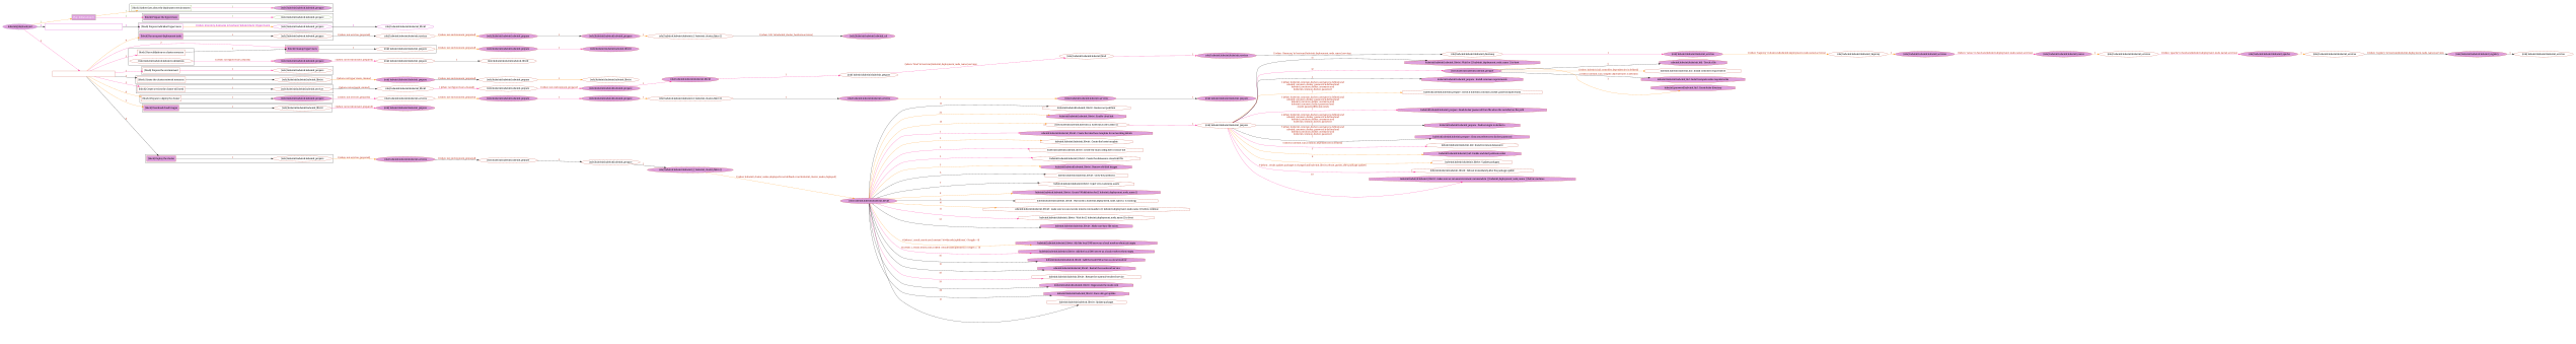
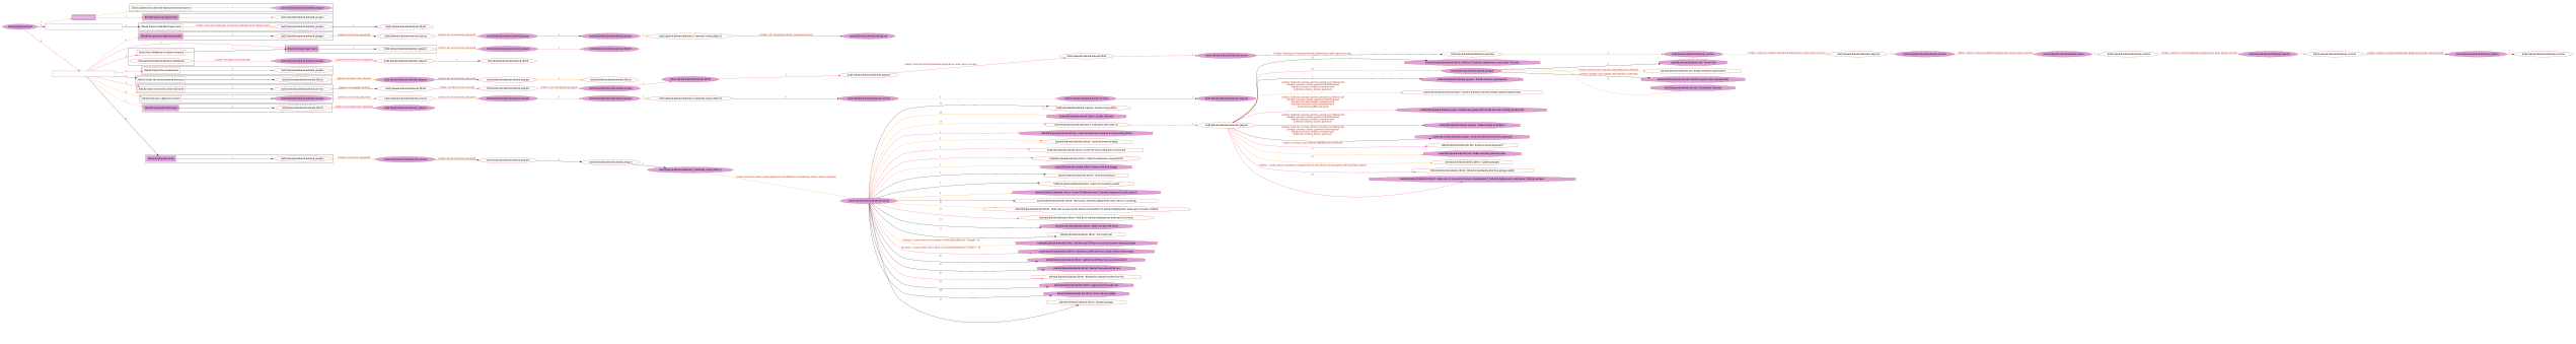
  digraph {
    concentrate=true
    fontname=Merriweather
    ordering=in
    rankdir=LR
    node [color="#bb2811" fillcolor=white fontname=Merriweather style=filled]
    edge [color=black fontcolor="#bb2811" fontname=Merriweather]
    n1 [color="#729a32" fillcolor=plum label="[role] kubeinit.kubeinit.kubeinit_prepare"]
    n2 [color="#729a32" label="[block] Gather facts about the deployment environment" shape=box]
    n3 [color="#729a32" label="[role] kubeinit.kubeinit.kubeinit_prepare"]
    n4 [color="#729a32" fillcolor=plum label="[block] Prepare the hypervisors" shape=box]
    n5 [color="#729a32" fillcolor=plum fontcolor="#ffffff" label="Play: Initial setup (1)" shape=box]
    n6 [color="#c903ba" label="[role] kubeinit.kubeinit.kubeinit_libvirt"]
    n7 [color="#c903ba" label="[role] kubeinit.kubeinit.kubeinit_prepare"]
    n8 [label="[role] kubeinit.kubeinit.kubeinit_prepare"]
    n9 [fillcolor=plum label="[role] kubeinit.kubeinit.kubeinit_libvirt"]
    n10 [fillcolor=plum label="[role] kubeinit.kubeinit.kubeinit_prepare"]
    n11 [label="[role] kubeinit.kubeinit.kubeinit_prepare"]
    n12 [label="[role] kubeinit.kubeinit.kubeinit_libvirt"]
    n13 [label="[role] kubeinit.kubeinit.kubeinit_prepare"]
    n14 [fillcolor=plum label="[role] kubeinit.kubeinit.kubeinit_prepare"]
    n15 [label="[role] kubeinit.kubeinit.kubeinit_libvirt"]
    n16 [label="[role] kubeinit.kubeinit.kubeinit_prepare"]
    n17 [fillcolor=plum label="[role] kubeinit.kubeinit.kubeinit_prepare"]
    n18 [label="[role] kubeinit.kubeinit.kubeinit_bind"]
    n19 [label="[role] kubeinit.kubeinit.kubeinit_prepare"]
    n20 [fillcolor=plum label="[role] kubeinit.kubeinit.kubeinit_libvirt"]
    n21 [fillcolor=plum label="[role] kubeinit.kubeinit.kubeinit_prepare"]
    n22 [label="[role] kubeinit.kubeinit.kubeinit_prepare"]
    n23 [fillcolor=plum label="[role] kubeinit.kubeinit.kubeinit_prepare"]
    n24 [label="[role] kubeinit.kubeinit.kubeinit_{{ kubeinit_cluster_distro }}"]
    n25 [fillcolor=plum label="[role] kubeinit.kubeinit.kubeinit_prepare"]
    n26 [fillcolor=plum label="[role] kubeinit.kubeinit.kubeinit_prepare"]
    n27 [label="[role] kubeinit.kubeinit.kubeinit_services"]
    n28 [fillcolor=plum label="[role] kubeinit.kubeinit.kubeinit_prepare"]
    n29 [fillcolor=plum label="[role] kubeinit.kubeinit.kubeinit_prepare"]
    n30 [fillcolor=plum label="[role] kubeinit.kubeinit.kubeinit_prepare"]
    n31 [label="kubeinit.kubeinit.kubeinit_kid : Install controller requirements" shape=octagon]
    n32 [fillcolor=plum label="kubeinit.kubeinit.kubeinit_kid : Install compute nodes requirements" shape=octagon]
    n33 [fillcolor=plum label="kubeinit.password.kubeinit_kid : Create kube directory" shape=octagon]
    n34 [fillcolor=plum label="kubeinit.kubeinit.kubeinit_kid : Touch a file" shape=octagon]
    n35 [label="[role] kubeinit.kubeinit.kubeinit_prepare"]
    n36 [fillcolor=plum label="kubeinit.kubeinit.kubeinit_prepare : Install common requirements" shape=octagon]
    n37 [label="kubeinit.kubeinit.kubeinit_prepare : Check if kubeinit_common_docker_password path exists" shape=octagon]
    n38 [fillcolor=plum label="kubeinit.kubeinit.kubeinit_prepare : Read docker password from file when the variable has the path" shape=octagon]
    n39 [fillcolor=plum label="kubeinit.kubeinit.kubeinit_prepare : Podman login to docker.io" shape=octagon]
    n40 [fillcolor=plum label="kubeinit.kubeinit.kubeinit_prepare : Clear any reference to docker password" shape=octagon]
    n41 [label="kubeinit.kubeinit.kubeinit_kid : Install common datasource" shape=octagon]
    n42 [fillcolor=plum label="kubeinit.kubeinit.kubeinit_kid : Enable and start podman.socket" shape=octagon]
    n43 [label="kubeinit.kubeinit.kubeinit_libvirt : Update packages" shape=octagon]
    n44 [label="kubeinit.kubeinit.kubeinit_libvirt : Reboot immediately after the package update" shape=octagon]
    n45 [fillcolor=plum label="kubeinit.kubeinit.kubeinit_libvirt : make sure we can execute remote commands in {{ kubeinit_deployment_node_name }} before continue" shape=octagon]
    n46 [fillcolor=plum label="kubeinit.kubeinit.kubeinit_libvirt : Wait for {{ kubeinit_deployment_node_name }} to boot" shape=octagon]
    n47 [fillcolor=plum label="[role] kubeinit.kubeinit.kubeinit_{{ kubeinit_cluster_distro }}"]
    n48 [label="[role] kubeinit.kubeinit.kubeinit_prepare"]
    n49 [label="[role] kubeinit.kubeinit.kubeinit_prepare"]
    n50 [fillcolor=plum label="[role] kubeinit.kubeinit.kubeinit_services"]
    n51 [label="[role] kubeinit.kubeinit.kubeinit_prepare"]
    n52 [label="[role] kubeinit.kubeinit.kubeinit_{{ kubeinit_cluster_distro }}"]
    n53 [fillcolor=plum label="[role] kubeinit.kubeinit.kubeinit_prepare"]
    n54 [fillcolor=plum label="[role] kubeinit.kubeinit.kubeinit_prepare"]
    n55 [label="[role] kubeinit.kubeinit.kubeinit_services"]
    n56 [label="[role] kubeinit.kubeinit.kubeinit_prepare"]
    n57 [label="[role] kubeinit.kubeinit.kubeinit_services"]
    n58 [fillcolor=plum label="[role] kubeinit.kubeinit.kubeinit_nexus"]
    n59 [label="[role] kubeinit.kubeinit.kubeinit_libvirt"]
    n60 [label="[role] kubeinit.kubeinit.kubeinit_libvirt"]
    n61 [label="[role] kubeinit.kubeinit.kubeinit_libvirt"]
    n62 [label="[role] kubeinit.kubeinit.kubeinit_{{ kubeinit_cluster_distro }}"]
    n63 [fillcolor=plum label="[role] kubeinit.kubeinit.kubeinit_libvirt"]
    n64 [fillcolor=plum label="kubeinit.kubeinit.kubeinit_libvirt : Create the interfaces template for networking details" shape=octagon]
    n65 [label="kubeinit.kubeinit.kubeinit_libvirt : Create the hosts template" shape=octagon]
    n66 [label="kubeinit.kubeinit.kubeinit_libvirt : Create the main config file for cloud-init" shape=octagon]
    n67 [label="kubeinit.kubeinit.kubeinit_libvirt : Create the datasource cloud-init file" shape=octagon]
    n68 [fillcolor=plum label="kubeinit.kubeinit.kubeinit_libvirt : Remove old disk images" shape=octagon]
    n69 [label="kubeinit.kubeinit.kubeinit_libvirt : Grow the partitions" shape=octagon]
    n70 [label="kubeinit.kubeinit.kubeinit_libvirt : Inject virt-customize assets" shape=octagon]
    n71 [fillcolor=plum label="kubeinit.kubeinit.kubeinit_libvirt : Create VM definition for {{ kubeinit_deployment_node_name }}" shape=octagon]
    n72 [label="kubeinit.kubeinit.kubeinit_libvirt : Wait until {{ kubeinit_deployment_node_name }} is running" shape=octagon]
    n73 [label="kubeinit.kubeinit.kubeinit_libvirt : make sure we can execute remote commands in {{ kubeinit_deployment_node_name }} before continue" shape=octagon]
    n74 [label="kubeinit.kubeinit.kubeinit_libvirt : Wait for {{ kubeinit_deployment_node_name }} to boot" shape=octagon]
    n75 [fillcolor=plum label="kubeinit.kubeinit.kubeinit_libvirt : Make sure base file exists" shape=octagon]
+   n76 [label="kubeinit.kubeinit.kubeinit_libvirt : Get resolv lines" shape=octagon]
    n77 [fillcolor=plum label="kubeinit.kubeinit.kubeinit_libvirt : Add the local DNS server as a local resolver when not empty" shape=octagon]
    n78 [fillcolor=plum label="kubeinit.kubeinit.kubeinit_libvirt : Add the local DNS server as a local resolver when empty" shape=octagon]
    n79 [fillcolor=plum label="kubeinit.kubeinit.kubeinit_libvirt : Add the local DNS server as a local resolver" shape=octagon]
    n80 [fillcolor=plum label="kubeinit.kubeinit.kubeinit_libvirt : Restart the resolvconf service" shape=octagon]
    n81 [label="kubeinit.kubeinit.kubeinit_libvirt : Restart the systemd-resolved service" shape=octagon]
    n82 [fillcolor=plum label="kubeinit.kubeinit.kubeinit_libvirt : Regenerate the resolv.conf" shape=octagon]
    n83 [fillcolor=plum label="kubeinit.kubeinit.kubeinit_libvirt : Force old-get update" shape=octagon]
    n84 [label="kubeinit.kubeinit.kubeinit_libvirt : Update packages" shape=octagon]
-   n85 [label="kubeinit.kubeinit.kubeinit_libvirt : Resize root partition" shape=octagon]
+   n85 [label="kubeinit.kubeinit.kubeinit_haproxy : Resize root partition" shape=octagon]
    n86 [fillcolor=plum label="kubeinit.kubeinit.kubeinit_libvirt : Enable cloud init" shape=octagon]
    n87 [fillcolor=plum label="[role] kubeinit.kubeinit.kubeinit_services"]
    n88 [fillcolor=plum label="[role] kubeinit.kubeinit.kubeinit_services"]
    n89 [fillcolor=plum label="[role] kubeinit.kubeinit.kubeinit_nfs"]
    n90 [label="[role] kubeinit.kubeinit.kubeinit_services"]
    n91 [label="[role] kubeinit.kubeinit.kubeinit_services"]
    n92 [fillcolor=plum label="[role] kubeinit.kubeinit.kubeinit_registry"]
    n93 [label="[role] kubeinit.kubeinit.kubeinit_services"]
    n94 [fillcolor=plum label="[role] kubeinit.kubeinit.kubeinit_apache"]
    n95 [fillcolor=plum label="[role] kubeinit.kubeinit.kubeinit_services"]
    n96 [label="[role] kubeinit.kubeinit.kubeinit_haproxy"]
    n97 [fillcolor=plum label="[role] kubeinit.kubeinit.kubeinit_services"]
    n98 [label="[role] kubeinit.kubeinit.kubeinit_dnsmasq"]
    n99 [fillcolor=plum label="[role] kubeinit.kubeinit.kubeinit_services"]
    n100 [color="#c903ba" label="[block] Prepare individual hypervisors" shape=box]
    n101 [color="#c903ba" fontcolor="#ffffff" label="Play: Prepare all hypervisor hosts to deploy service and cluster nodes (0)" shape=box]
    n102 [label="[block] Prepare the environment" shape=box]
    n103 [fillcolor=plum label="[block] Cleanup hypervisors" shape=box]
    n104 [label="[role] kubeinit.kubeinit.kubeinit_validations"]
    n105 [label="[block] Run validations on cluster resources" shape=box]
    n106 [label="[block] Create the cluster network resources" shape=box]
    n107 [label="[block] Create services the cluster will need" shape=box]
    n108 [label="[block] Prepare to deploy the cluster" shape=box]
    n109 [fillcolor=plum label="[block] Download cloud images" shape=box]
    n110 [fillcolor=plum label="[block] Deploy the cluster" shape=box]
    n111 [fillcolor=plum label="[block] Run any post-deployment tasks" shape=box]
    n112 [fontcolor="#ffffff" label="Play: Run cluster deployment on prepared hypervisors (1)" shape=box]
    "kubeinit/playbook.yml" [fillcolor=plum style="dotted,filled" color=""]
    subgraph sub_1 {
      n5
      subgraph cluster_2 {
        n1
        n2
      }
      subgraph cluster_3 {
        n3
        n4
      }
    }
    subgraph sub_4 {
      n1
      n3
      n6
      n7
      n8
      n9
      n10
      n11
      n12
      n13
      n14
      n15
      n16
      n17
      n18
      n19
      n20
      n21
      n22
      n23
      n24
      n25
      n26
      n27
      n28
      n29
      n30
      n31
      n32
      n33
      n34
      n35
      n36
      n37
      n38
      n39
      n40
      n41
      n42
      n43
      n44
      n45
      n46
      n47
      n48
      n49
      n50
      n51
      n52
      n53
      n54
      n55
      n56
    }
    subgraph sub_5 {
      n57
      n58
    }
    subgraph sub_6 {
      n6
      n9
      n12
      n15
      n17
      n19
      n20
      n22
      n29
      n59
      n60
      n61
      n62
      n63
      n64
      n65
      n66
      n67
      n68
      n69
      n70
      n71
      n72
      n73
      n74
      n75
+     n76
      n77
      n78
      n79
      n80
      n81
      n82
      n83
      n84
      n85
      n86
    }
    subgraph sub_7 {
      n18
      n87
    }
    subgraph sub_8 {
      n24
      n35
      n47
      n52
      n62
      n63
      n88
      n89
    }
    subgraph sub_9 {
      n23
      n26
      n27
      n49
      n50
      n54
      n55
      n57
      n58
      n60
      n87
      n88
      n90
      n91
      n92
      n93
      n94
      n95
      n96
      n97
      n98
      n99
    }
    subgraph sub_10 {
      n101
      subgraph cluster_11 {
        n7
        n100
      }
    }
    subgraph sub_12 {
      n112
      subgraph cluster_13 {
        n8
        n102
      }
      subgraph cluster_14 {
        n11
        n103
      }
      subgraph cluster_15 {
        n104
        n105
      }
      subgraph cluster_16 {
        n59
        n106
      }
      subgraph cluster_17 {
        n90
        n107
      }
      subgraph cluster_18 {
        n28
        n108
      }
      subgraph cluster_19 {
        n61
        n109
      }
      subgraph cluster_20 {
        n51
        n110
      }
      subgraph cluster_21 {
        n56
        n111
      }
    }
    subgraph sub_22 {
      n14
      n104
    }
    subgraph sub_23 {
      n91
      n92
    }
    subgraph sub_24 {
      n93
      n94
    }
    subgraph sub_25 {
      n95
      n96
    }
    subgraph sub_26 {
      n97
      n98
    }
    subgraph sub_27 {
      n89
    }
    n2 -> n1 [color=deeppink fontcolor="#729a32" label="1 "]
    n4 -> n3 [color=deeppink fontcolor="#729a32" label="1 "]
    n5 -> n2 [color=darkorange fontcolor="#729a32" label=1]
    n5 -> n4 [color=deeppink fontcolor="#729a32" label=2]
    n7 -> n6 [fontcolor="#c903ba" label="1 "]
    n10 -> n9 [color=deeppink label="1 "]
    n11 -> n10 [color=darkorange label="1 [when: not environment_prepared]"]
    n13 -> n12 [label="1 "]
    n14 -> n13 [color=deeppink label="1 [when: not environment_prepared]"]
    n16 -> n15 [color=darkorange label="1 "]
    n17 -> n16 [label="1 [when: not environment_prepared]"]
    n18 -> n87 [color=deeppink label="1 "]
    n19 -> n18 [color=deeppink label="1 [when: 'bind' in hostvars[kubeinit_deployment_node_name].services]"]
    n20 -> n19 [color=deeppink label="1 "]
    n21 -> n20 [color=deeppink label="1 "]
    n22 -> n21 [color=deeppink label="1 [when: not environment_prepared]"]
    n24 -> n88 [label="1 "]
    n25 -> n24 [color=darkorange label="1 "]
    n26 -> n25 [color=deeppink label="1 "]
    n27 -> n26 [color=darkorange label="1 [when: not environment_prepared]"]
    n28 -> n27 [color=deeppink label="1 [when: not services_prepared]"]
    n30 -> n31 [color=darkorange label="1 [when: kubeinit_kid_controller_dependencies is defined]"]
    n30 -> n32 [label="2 [when: kubeinit_kid_compute_dependencies is defined]"]
    n30 -> n33 [color=darkorange label="3 "]
    n30 -> n34 [label="4 "]
    n35 -> n30 [color=deeppink label="12 "]
    n35 -> n36 [label="1 "]
    n35 -> n37 [color=darkorange label="2 [when: kubeinit_common_docker_username is defined and\nkubeinit_common_docker_password is defined and\nkubeinit_common_docker_username and\nkubeinit_common_docker_password\n]"]
    n35 -> n38 [color=deeppink label="3 [when: kubeinit_common_docker_username is defined and\nkubeinit_common_docker_password is defined and\nkubeinit_common_docker_username and\nkubeinit_common_docker_password and\n_result_passwordfile.stat.exists\n]"]
    n35 -> n39 [label="4 [when: kubeinit_common_docker_username is defined and\nkubeinit_common_docker_password is defined and\nkubeinit_common_docker_username and\nkubeinit_common_docker_password\n]"]
    n35 -> n40 [label="5 [when: kubeinit_common_docker_username is defined and\nkubeinit_common_docker_password is defined and\nkubeinit_common_docker_username and\nkubeinit_common_docker_password\n]"]
    n35 -> n41 [color=deeppink label="6 [when: kubeinit_kid_common_dependencies is defined]"]
    n35 -> n42 [color=darkorange label="7 "]
    n35 -> n43 [color=darkorange label="8 "]
    n35 -> n44 [color=deeppink label="9 [when: _result_update_packages is changed and kubeinit_libvirt_reboot_guests_after_package_update]"]
    n35 -> n45 [color=deeppink label="10 "]
    n35 -> n46 [label="11 "]
    n47 -> n63 [color=darkorange label="1 [when: kubeinit_cluster_nodes_deployed is not defined or not kubeinit_cluster_nodes_deployed]"]
    n48 -> n47 [label="1 "]
    n49 -> n48 [label="1 "]
    n50 -> n49 [label="1 [when: not environment_prepared]"]
    n51 -> n50 [color=darkorange label="1 [when: not services_prepared]"]
    n52 -> n89 [label="1 [when: 'nfs' in kubeinit_cluster_hostvars.services]"]
    n53 -> n52 [color=darkorange label="1 "]
    n54 -> n53 [label="1 "]
    n55 -> n54 [color=darkorange label="1 [when: not environment_prepared]"]
    n56 -> n55 [label="1 [when: not services_prepared]"]
    n57 -> n94 [color=deeppink label="1 [when: 'apache' in hostvars[kubeinit_deployment_node_name].services]"]
    n58 -> n57 [color=darkorange label="1 "]
    n59 -> n17 [color=darkorange label="1 [when: not hypervisors_cleaned]"]
    n60 -> n22 [color=deeppink label="1 [when: not hypervisors_cleaned]"]
    n61 -> n29 [color=deeppink label="1 [when: not environment_prepared]"]
    n62 -> n35 [color=deeppink label="1 "]
    n63 -> n62 [color=darkorange label="25 "]
    n63 -> n64 [color=deeppink label="1 "]
    n63 -> n65 [color=darkorange label="2 "]
    n63 -> n66 [color=deeppink label="3 "]
    n63 -> n67 [color=deeppink label="4 "]
    n63 -> n68 [color=darkorange label="5 "]
    n63 -> n69 [label="6 "]
    n63 -> n70 [label="7 "]
    n63 -> n71 [color=darkorange label="8 "]
    n63 -> n72 [label="9 "]
    n63 -> n73 [color=darkorange label="10 "]
    n63 -> n74 [color=deeppink label="11 "]
    n63 -> n75 [label="12 "]
+   n63 -> n76 [label="13 "]
    n63 -> n77 [color=darkorange label="14 [when: (_result_resolv_conf.content | b64decode).splitlines() | length > 0]"]
    n63 -> n78 [color=deeppink label="15 [when: (_result_resolv_conf.content | b64decode).splitlines() | length == 0]"]
    n63 -> n79 [label="16 "]
    n63 -> n80 [label="17 "]
    n63 -> n81 [color=deeppink label="18 "]
    n63 -> n82 [label="19 "]
    n63 -> n83 [label="20 "]
    n63 -> n84 [label="21 "]
    n63 -> n85 [label="23 "]
    n63 -> n86 [color=darkorange label="24 "]
    n87 -> n98 [label="1 [when: 'dnsmasq' in hostvars[kubeinit_deployment_node_name].services]"]
    n88 -> n99 [color=darkorange label="1 "]
    n90 -> n60 [label="1 [when: not network_created]"]
    n92 -> n91 [label="1 "]
    n93 -> n92 [label="1 [when: 'registry' in hostvars[kubeinit_deployment_node_name].services]"]
    n94 -> n93 [color=darkorange label="1 "]
    n95 -> n58 [color=deeppink label="1 [when: 'nexus' in hostvars[kubeinit_deployment_node_name].services]"]
    n96 -> n95 [color=darkorange label="1 "]
    n97 -> n96 [color=darkorange label="1 [when: 'haproxy' in hostvars[kubeinit_deployment_node_name].services]"]
    n98 -> n97 [color=deeppink label="1 "]
    n99 -> n23 [label="1 "]
    n100 -> n7 [color=darkorange fontcolor="#c903ba" label="1 [when: inventory_hostname in hostvars['kubeinit-facts'].hypervisors]"]
    n101 -> n100 [fontcolor="#c903ba" label=1]
    n102 -> n8 [color=deeppink label="1 "]
    n103 -> n11 [label="1 "]
    n104 -> n14 [color=deeppink label="1 [when: not hypervisors_cleaned]"]
    n105 -> n103 [label="1 "]
    n106 -> n59 [label="1 "]
    n107 -> n90 [label="1 "]
    n108 -> n28 [label="1 "]
    n109 -> n61 [label="1 "]
    n110 -> n51 [label="1 "]
    n111 -> n56 [label="1 "]
    n112 -> n102 [color=deeppink label=1]
    n112 -> n103 [color=deeppink label=2]
    n112 -> n105 [color=deeppink label=3]
    n112 -> n106 [label=4]
    n112 -> n107 [color=deeppink label=5]
    n112 -> n108 [color=darkorange label=6]
    n112 -> n109 [color=darkorange label=7]
    n112 -> n110 [label=8]
    n112 -> n111 [color=darkorange label=9]
    "kubeinit/playbook.yml" -> n5 [color=darkorange fontcolor="#729a32" label="1 "]
    "kubeinit/playbook.yml" -> n101 [fontcolor="#c903ba" label="2 "]
    "kubeinit/playbook.yml" -> n112 [color=deeppink label="3 "]
  }
